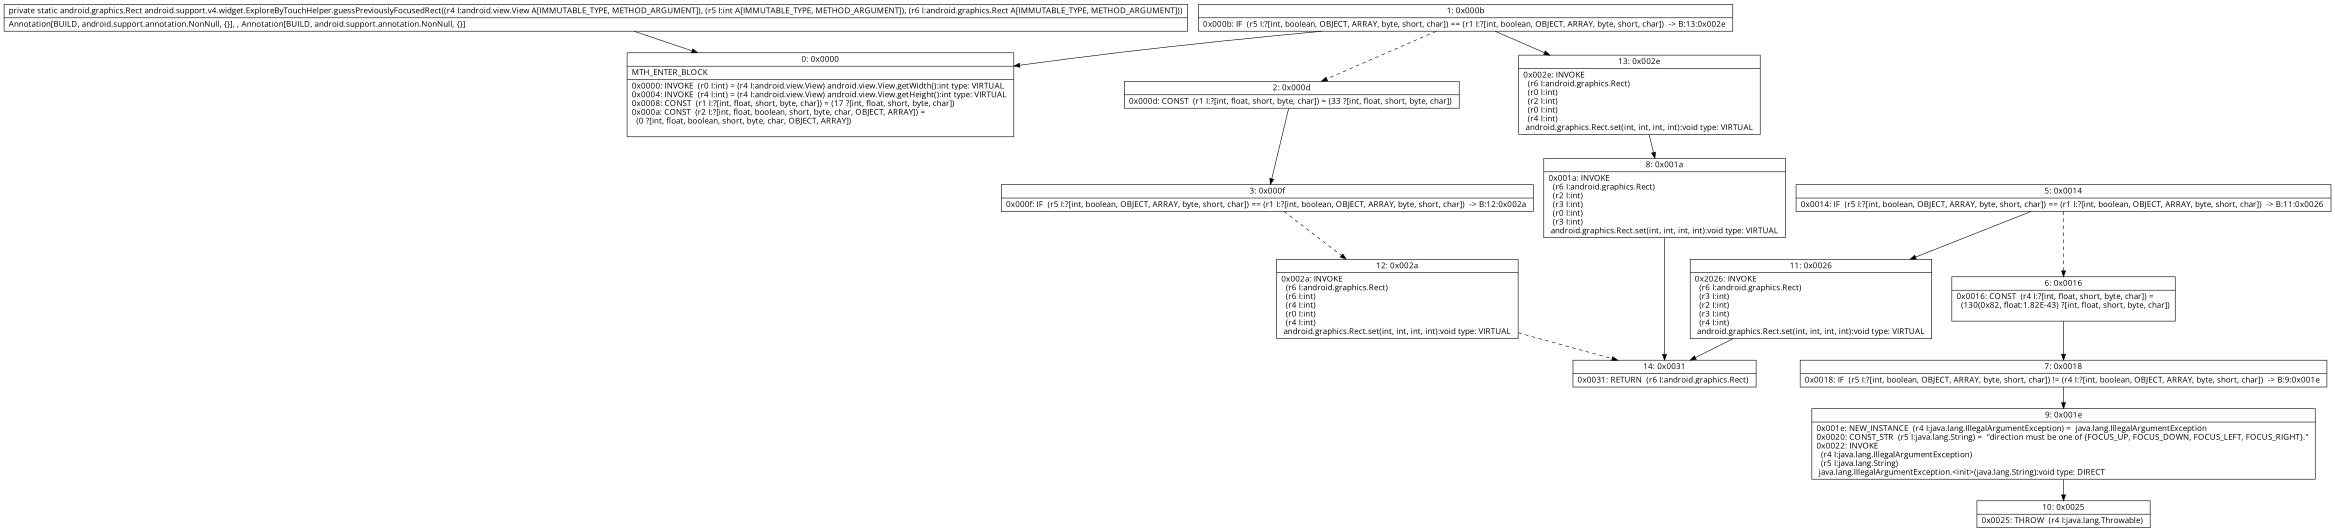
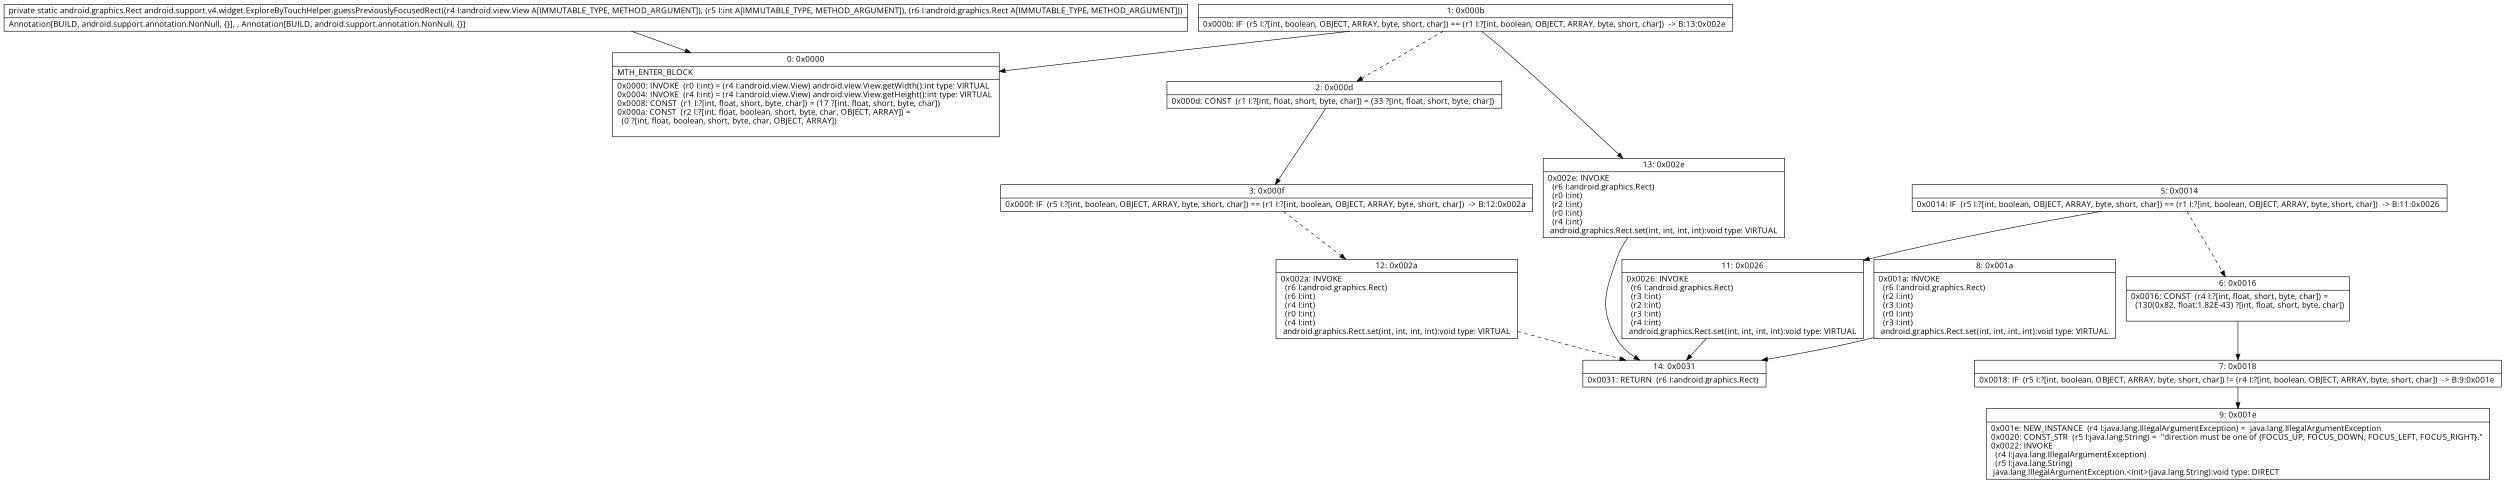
  digraph {
    fontname="Open Sans"
    node [fontname="Open Sans" shape=record]
    edge [fontname="Open Sans"]
    n1 [label="{0\:\ 0x0000|MTH_ENTER_BLOCK\l|0x0000: INVOKE  (r0 I:int) = (r4 I:android.view.View) android.view.View.getWidth():int type: VIRTUAL \l0x0004: INVOKE  (r4 I:int) = (r4 I:android.view.View) android.view.View.getHeight():int type: VIRTUAL \l0x0008: CONST  (r1 I:?[int, float, short, byte, char]) = (17 ?[int, float, short, byte, char]) \l0x000a: CONST  (r2 I:?[int, float, boolean, short, byte, char, OBJECT, ARRAY]) = \l  (0 ?[int, float, boolean, short, byte, char, OBJECT, ARRAY])\l \l}"]
    n2 [label="{1\:\ 0x000b|0x000b: IF  (r5 I:?[int, boolean, OBJECT, ARRAY, byte, short, char]) == (r1 I:?[int, boolean, OBJECT, ARRAY, byte, short, char])  \-\> B:13:0x002e \l}"]
    n3 [label="{2\:\ 0x000d|0x000d: CONST  (r1 I:?[int, float, short, byte, char]) = (33 ?[int, float, short, byte, char]) \l}"]
    n4 [label="{13\:\ 0x002e|0x002e: INVOKE  \l  (r6 I:android.graphics.Rect)\l  (r0 I:int)\l  (r2 I:int)\l  (r0 I:int)\l  (r4 I:int)\l android.graphics.Rect.set(int, int, int, int):void type: VIRTUAL \l}"]
    n5 [label="{3\:\ 0x000f|0x000f: IF  (r5 I:?[int, boolean, OBJECT, ARRAY, byte, short, char]) == (r1 I:?[int, boolean, OBJECT, ARRAY, byte, short, char])  \-\> B:12:0x002a \l}"]
    n6 [label="{14\:\ 0x0031|0x0031: RETURN  (r6 I:android.graphics.Rect) \l}"]
    n7 [label="{12\:\ 0x002a|0x002a: INVOKE  \l  (r6 I:android.graphics.Rect)\l  (r6 I:int)\l  (r4 I:int)\l  (r0 I:int)\l  (r4 I:int)\l android.graphics.Rect.set(int, int, int, int):void type: VIRTUAL \l}"]
    n8 [label="{5\:\ 0x0014|0x0014: IF  (r5 I:?[int, boolean, OBJECT, ARRAY, byte, short, char]) == (r1 I:?[int, boolean, OBJECT, ARRAY, byte, short, char])  \-\> B:11:0x0026 \l}"]
    n9 [label="{6\:\ 0x0016|0x0016: CONST  (r4 I:?[int, float, short, byte, char]) = \l  (130(0x82, float:1.82E\-43) ?[int, float, short, byte, char])\l \l}"]
-   n10 [label="{11\:\ 0x0026|0x2026: INVOKE  \l  (r6 I:android.graphics.Rect)\l  (r3 I:int)\l  (r2 I:int)\l  (r3 I:int)\l  (r4 I:int)\l android.graphics.Rect.set(int, int, int, int):void type: VIRTUAL \l}"]
+   n10 [label="{11\:\ 0x0026|0x0026: INVOKE  \l  (r6 I:android.graphics.Rect)\l  (r3 I:int)\l  (r2 I:int)\l  (r3 I:int)\l  (r4 I:int)\l android.graphics.Rect.set(int, int, int, int):void type: VIRTUAL \l}"]
    n11 [label="{7\:\ 0x0018|0x0018: IF  (r5 I:?[int, boolean, OBJECT, ARRAY, byte, short, char]) != (r4 I:?[int, boolean, OBJECT, ARRAY, byte, short, char])  \-\> B:9:0x001e \l}"]
    n12 [label="{9\:\ 0x001e|0x001e: NEW_INSTANCE  (r4 I:java.lang.IllegalArgumentException) =  java.lang.IllegalArgumentException \l0x0020: CONST_STR  (r5 I:java.lang.String) =  \"direction must be one of \{FOCUS_UP, FOCUS_DOWN, FOCUS_LEFT, FOCUS_RIGHT\}.\" \l0x0022: INVOKE  \l  (r4 I:java.lang.IllegalArgumentException)\l  (r5 I:java.lang.String)\l java.lang.IllegalArgumentException.\<init\>(java.lang.String):void type: DIRECT \l}"]
    n13 [label="{8\:\ 0x001a|0x001a: INVOKE  \l  (r6 I:android.graphics.Rect)\l  (r2 I:int)\l  (r3 I:int)\l  (r0 I:int)\l  (r3 I:int)\l android.graphics.Rect.set(int, int, int, int):void type: VIRTUAL \l}"]
-   n14 [label="{10\:\ 0x0025|0x0025: THROW  (r4 I:java.lang.Throwable) \l}"]
    n15 [label="{private static android.graphics.Rect android.support.v4.widget.ExploreByTouchHelper.guessPreviouslyFocusedRect((r4 I:android.view.View A[IMMUTABLE_TYPE, METHOD_ARGUMENT]), (r5 I:int A[IMMUTABLE_TYPE, METHOD_ARGUMENT]), (r6 I:android.graphics.Rect A[IMMUTABLE_TYPE, METHOD_ARGUMENT]))  | Annotation[BUILD, android.support.annotation.NonNull, \{\}], , Annotation[BUILD, android.support.annotation.NonNull, \{\}]\l}"]
    n2 -> n1
    n2 -> n3 [style=dashed]
    n2 -> n4
    n3 -> n5
-   n4 -> n13
+   n4 -> n6
    n5 -> n7 [style=dashed]
    n7 -> n6 [style=dashed]
    n8 -> n9 [style=dashed]
    n8 -> n10
    n9 -> n11
    n10 -> n6
    n11 -> n12
-   n12 -> n14
    n13 -> n6
    n15 -> n1
  }
